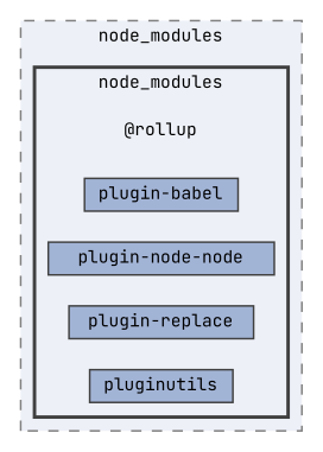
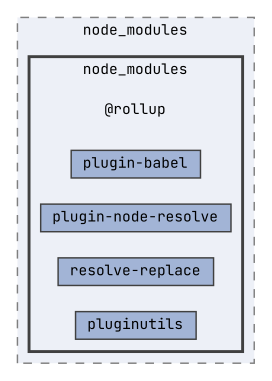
  digraph {
    compound=true
    rankdir=LR
    fontname="JetBrains Mono"
    node [fontname="JetBrains Mono" fontsize=10 shape=box color=grey25 fillcolor="#a2b4d6" style=filled]
    n1 [height=0.2 label="@rollup" shape=plaintext width=0.4 color="" fillcolor="" style=""]
    n2 [height=0.2 label="plugin-babel" width=0.4]
-   n3 [height=0.2 label="plugin-node-node" width=0.4]
-   n4 [height=0.2 label="plugin-replace" width=0.4]
+   n3 [height=0.2 label="plugin-node-resolve" width=0.4]
+   n4 [height=0.2 label="resolve-replace" width=0.4]
    n5 [height=0.2 label=pluginutils width=0.4]
    subgraph cluster_1 {
      bgcolor="#edf0f7"
      fontsize=10
      label=node_modules
      pencolor=grey50
      style="filled,dashed"
      subgraph cluster_2 {
        bgcolor="#edf0f7"
        fontsize=10
        pencolor=grey25
        style="filled,bold"
        n1
        n2
        n3
        n4
        n5
      }
    }
  }
